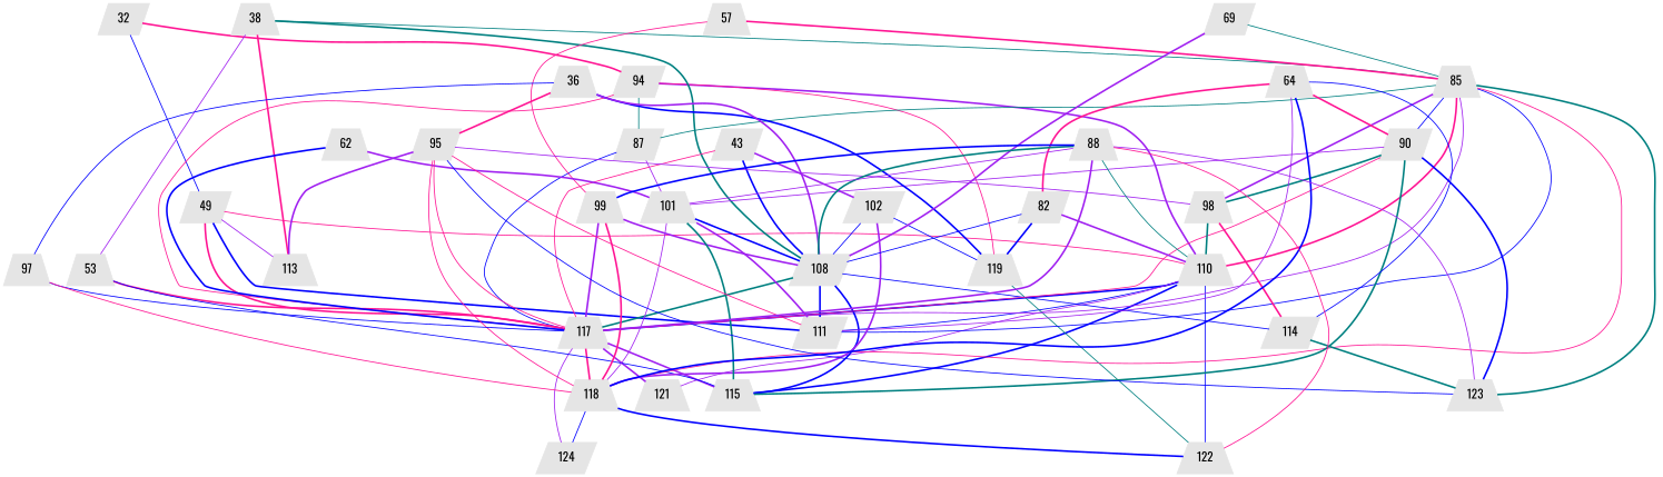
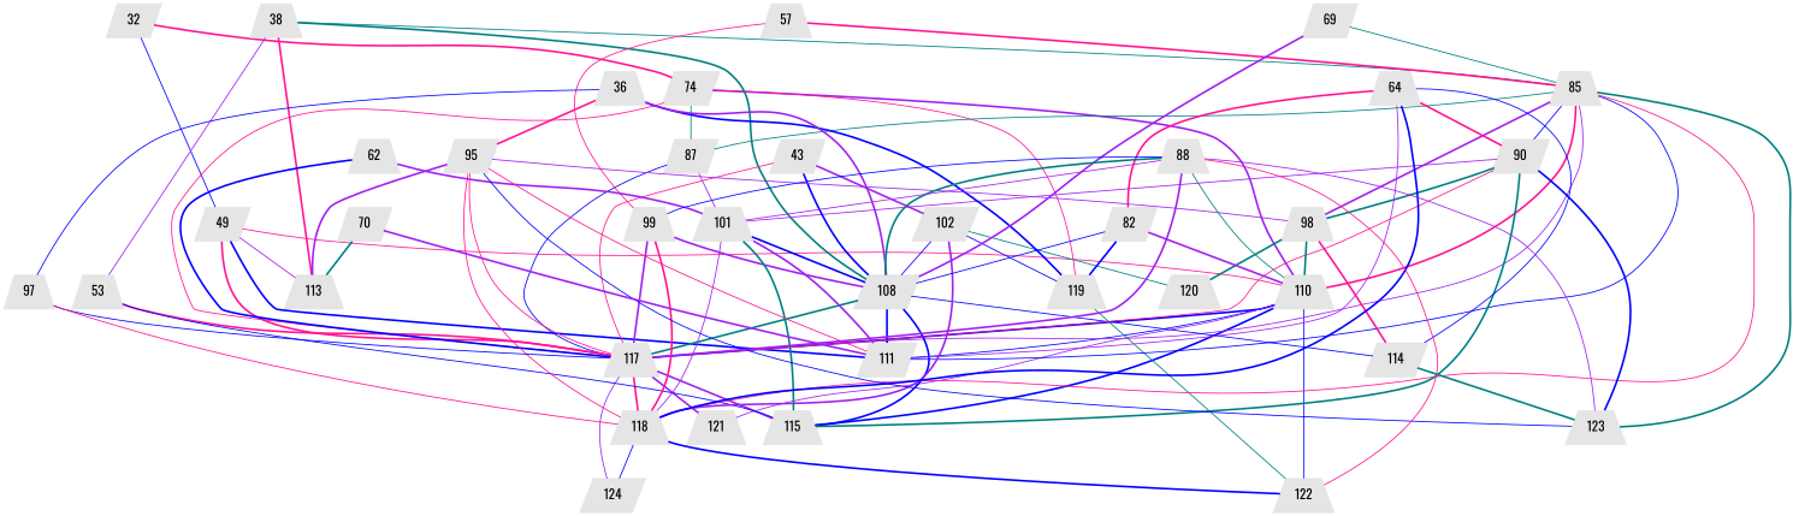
  graph {
    fontname=Oswald
    node [color=gray90 fontname=Oswald shape=trapezium style=filled]
    edge [color=blue fontname=Oswald style=bold]
    49 [shape=parallelogram super="+17"]
    113 [super="+10"]
    117 [super="+50+86+104+116+105"]
    110 [super="+30+33+100"]
    111 [shape=parallelogram super="+77+96+79"]
    32 [shape=parallelogram]
-   74 [shape=parallelogram super="+44" label=94]
+   74 [shape=parallelogram super="+44"]
    119 [super="+19+112+109"]
    87 [shape=parallelogram]
    53 [super="+12+36"]
    115 [super="+23"]
    38
    85 [super="+41+80"]
    108 [shape=parallelogram super="+72+40+94"]
    90 [shape=parallelogram super="+83"]
    118 [super="+103"]
    98 [super="+78"]
    123 [super="+106"]
    114 [shape=parallelogram super="+14"]
    43 [shape=parallelogram super="+16"]
    102 [shape=parallelogram super="+56"]
+   120
    121
    124 [shape=parallelogram]
    122 [super="+84"]
    57
    99 [super="+42"]
    101 [super="+25+92+91"]
    62
    64 [super="+26"]
    82 [shape=parallelogram super="+35+61"]
    n32 [label=36 super="+37"]
    95 [shape=parallelogram super="+11+13+89"]
    97 [super="+45"]
    69 [shape=parallelogram]
+   70 [shape=parallelogram]
    88 [super="+52+24+73"]
    49 -- 113 [color=purple style=solid weight=2]
    49 -- 117 [color=deeppink weight=3]
    49 -- 110 [color=deeppink style=solid]
    49 -- 111
    117 -- 115 [color=purple weight=7]
    117 -- 118 [color=deeppink]
    117 -- 121 [color=purple weight=3]
    117 -- 124 [color=purple style=solid]
    110 -- 117
    110 -- 111 [style=solid]
    110 -- 115 [weight=2]
    110 -- 121 [color=purple style=solid]
    110 -- 122 [style=solid weight=3]
    32 -- 49 [style=solid]
    32 -- 74 [color=deeppink]
    74 -- 117 [color=deeppink style=solid]
    74 -- 110 [color=purple]
    74 -- 119 [color=deeppink style=solid]
    74 -- 87 [color=teal style=solid weight=2]
    119 -- 122 [color=teal style=solid]
    87 -- 117 [style=solid]
    87 -- 101 [color=purple style=solid]
    53 -- 117 [color=deeppink weight=2]
    53 -- 115 [style=solid weight=3]
    38 -- 113 [color=deeppink]
    38 -- 53 [color=purple style=solid weight=2]
    38 -- 85 [color=teal style=solid]
    38 -- 108 [color=teal]
    85 -- 117 [color=purple style=solid weight=3]
    85 -- 110 [color=deeppink]
    85 -- 111 [style=solid weight=2]
    85 -- 87 [color=teal style=solid weight=2]
    85 -- 90 [style=solid weight=2]
    85 -- 118 [color=deeppink style=solid weight=2]
    85 -- 98 [color=purple]
    85 -- 123 [color=teal]
    108 -- 117 [color=teal weight=2]
    108 -- 111 [weight=2]
    108 -- 115 [weight=2]
    108 -- 114 [style=solid]
    90 -- 117 [color=deeppink style=solid]
    90 -- 115 [color=teal]
    90 -- 98 [color=teal]
    90 -- 123
    90 -- 101 [color=purple style=solid weight=2]
    118 -- 124 [style=solid]
    118 -- 122 [weight=2]
    98 -- 110 [color=teal weight=2]
    98 -- 114 [color=deeppink weight=2]
+   98 -- 120 [color=teal]
    114 -- 123 [color=teal]
    43 -- 117 [color=deeppink style=solid]
    43 -- 108
    43 -- 102 [color=purple weight=2]
    102 -- 119 [style=solid]
    102 -- 108 [style=solid weight=2]
    102 -- 118 [color=purple weight=2]
+   102 -- 120 [color=teal style=solid]
    57 -- 85 [color=deeppink]
    57 -- 99 [color=deeppink style=solid]
    99 -- 117 [color=purple]
    99 -- 108 [color=purple]
    99 -- 118 [color=deeppink weight=2]
    101 -- 111 [color=purple weight=2]
    101 -- 115 [color=teal weight=2]
    101 -- 108
    101 -- 118 [color=purple style=solid weight=2]
    62 -- 117
    62 -- 101 [color=purple]
    64 -- 111 [color=purple style=solid weight=2]
    64 -- 90 [color=deeppink weight=2]
    64 -- 118
    64 -- 114 [style=solid]
    64 -- 82 [color=deeppink weight=2]
    82 -- 110 [color=purple]
    82 -- 119 [weight=2]
    82 -- 108 [style=solid weight=2]
    n32 -- 119
    n32 -- 108 [color=purple weight=3]
    n32 -- 95 [color=deeppink]
    n32 -- 97 [style=solid]
    95 -- 113 [color=purple]
    95 -- 117 [color=deeppink style=solid]
    95 -- 111 [color=deeppink style=solid]
    95 -- 118 [color=deeppink style=solid weight=2]
    95 -- 98 [color=purple style=solid]
    95 -- 123 [style=solid]
    97 -- 117 [style=solid]
    97 -- 118 [color=deeppink style=solid]
    69 -- 85 [color=teal style=solid]
    69 -- 108 [color=purple]
+   70 -- 113 [color=teal]
+   70 -- 111 [color=purple]
    88 -- 117 [color=purple weight=4]
    88 -- 110 [color=teal style=solid]
    88 -- 108 [color=teal weight=2]
    88 -- 123 [color=purple style=solid weight=2]
    88 -- 122 [color=deeppink style=solid]
-   88 -- 99 [weight=3]
+   88 -- 99 [style=solid weight=3]
    88 -- 101 [color=purple style=solid]
  }
